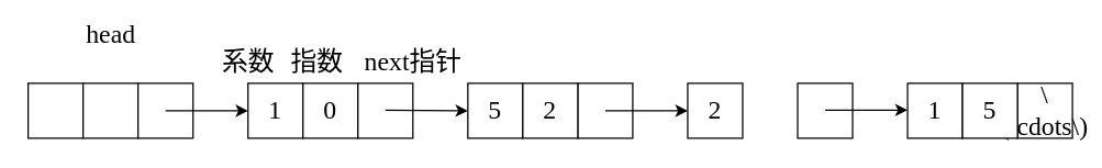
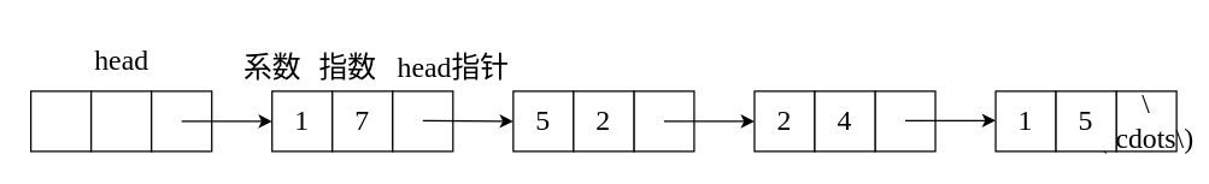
  <mxCell id="0" />
  <mxCell id="1" parent="0" />
  <mxCell id="2" value="" style="rounded=0;whiteSpace=wrap;html=1;fontSize=19;fontFamily=Times New Roman;" parent="1" vertex="1"><mxGeometry x="20" y="60" width="40" height="40" as="geometry" /></mxCell>
  <mxCell id="3" value="" style="rounded=0;whiteSpace=wrap;html=1;fontSize=19;fontFamily=Times New Roman;" parent="1" vertex="1"><mxGeometry x="60" y="60" width="40" height="40" as="geometry" /></mxCell>
  <mxCell id="4" value="" style="rounded=0;whiteSpace=wrap;html=1;fontSize=19;fontFamily=Times New Roman;" parent="1" vertex="1"><mxGeometry x="100" y="60" width="40" height="40" as="geometry" /></mxCell>
  <mxCell id="5" value="1" style="rounded=0;whiteSpace=wrap;html=1;fontSize=19;fontFamily=Times New Roman;" parent="1" vertex="1"><mxGeometry x="180" y="60" width="40" height="40" as="geometry" /></mxCell>
- <mxCell id="6" value="0" style="rounded=0;whiteSpace=wrap;html=1;fontSize=19;fontFamily=Times New Roman;" parent="1" vertex="1"><mxGeometry x="220" y="60" width="40" height="40" as="geometry" /></mxCell>
+ <mxCell id="6" value="7" style="rounded=0;whiteSpace=wrap;html=1;fontSize=19;fontFamily=Times New Roman;" parent="1" vertex="1"><mxGeometry x="220" y="60" width="40" height="40" as="geometry" /></mxCell>
  <mxCell id="7" value="" style="rounded=0;whiteSpace=wrap;html=1;fontSize=19;fontFamily=Times New Roman;" parent="1" vertex="1"><mxGeometry x="260" y="60" width="40" height="40" as="geometry" /></mxCell>
  <mxCell id="8" value="" style="rounded=0;whiteSpace=wrap;html=1;fontSize=19;fontFamily=Times New Roman;" parent="1" vertex="1"><mxGeometry x="420" y="60" width="40" height="40" as="geometry" /></mxCell>
  <mxCell id="9" value="" style="rounded=0;whiteSpace=wrap;html=1;fontSize=19;fontFamily=Times New Roman;" parent="1" vertex="1"><mxGeometry x="580" y="60" width="40" height="40" as="geometry" /></mxCell>
  <mxCell id="10" value="\(\cdots\)" style="rounded=0;whiteSpace=wrap;html=1;fontSize=19;fontFamily=Times New Roman;" parent="1" vertex="1"><mxGeometry x="740" y="60" width="40" height="40" as="geometry" /></mxCell>
  <mxCell id="11" value="5" style="rounded=0;whiteSpace=wrap;html=1;fontSize=19;fontFamily=Times New Roman;" parent="1" vertex="1"><mxGeometry x="340" y="60" width="40" height="40" as="geometry" /></mxCell>
  <mxCell id="12" value="2" style="rounded=0;whiteSpace=wrap;html=1;fontSize=19;fontFamily=Times New Roman;" parent="1" vertex="1"><mxGeometry x="380" y="60" width="40" height="40" as="geometry" /></mxCell>
  <mxCell id="13" value="2" style="rounded=0;whiteSpace=wrap;html=1;fontSize=19;fontFamily=Times New Roman;" parent="1" vertex="1"><mxGeometry x="500" y="60" width="40" height="40" as="geometry" /></mxCell>
+ <mxCell id="14" value="4" style="rounded=0;whiteSpace=wrap;html=1;fontSize=19;fontFamily=Times New Roman;" parent="1" vertex="1"><mxGeometry x="540" y="60" width="40" height="40" as="geometry" /></mxCell>
  <mxCell id="15" value="1" style="rounded=0;whiteSpace=wrap;html=1;fontSize=19;fontFamily=Times New Roman;" parent="1" vertex="1"><mxGeometry x="660" y="60" width="40" height="40" as="geometry" /></mxCell>
  <mxCell id="16" value="5" style="rounded=0;whiteSpace=wrap;html=1;fontSize=19;fontFamily=Times New Roman;" parent="1" vertex="1"><mxGeometry x="700" y="60" width="40" height="40" as="geometry" /></mxCell>
  <mxCell id="17" value="" style="endArrow=classic;html=1;fontSize=19;entryX=0;entryY=0.5;entryDx=0;entryDy=0;fontFamily=Times New Roman;" parent="1" target="5" edge="1"><mxGeometry width="50" height="50" relative="1" as="geometry"><mxPoint x="120" y="80" as="sourcePoint" /><mxPoint x="420" y="70" as="targetPoint" /></mxGeometry></mxCell>
  <mxCell id="18" value="" style="endArrow=classic;html=1;fontSize=19;entryX=0;entryY=0.5;entryDx=0;entryDy=0;fontFamily=Times New Roman;" parent="1" target="11" edge="1"><mxGeometry width="50" height="50" relative="1" as="geometry"><mxPoint x="280" y="79.5" as="sourcePoint" /><mxPoint x="320" y="100" as="targetPoint" /></mxGeometry></mxCell>
  <mxCell id="19" value="" style="endArrow=classic;html=1;fontSize=19;entryX=0;entryY=0.5;entryDx=0;entryDy=0;fontFamily=Times New Roman;" parent="1" target="13" edge="1"><mxGeometry width="50" height="50" relative="1" as="geometry"><mxPoint x="440" y="80" as="sourcePoint" /><mxPoint x="490" y="50" as="targetPoint" /></mxGeometry></mxCell>
  <mxCell id="20" value="" style="endArrow=classic;html=1;fontSize=19;entryX=0;entryY=0.5;entryDx=0;entryDy=0;fontFamily=Times New Roman;" parent="1" edge="1"><mxGeometry width="50" height="50" relative="1" as="geometry"><mxPoint x="600" y="79.5" as="sourcePoint" /><mxPoint x="660" y="79.5" as="targetPoint" /></mxGeometry></mxCell>
- <mxCell id="21" value="head" style="text;html=1;align=center;verticalAlign=middle;resizable=0;points=[];autosize=1;strokeColor=none;fillColor=none;fontSize=19;fontFamily=Times New Roman;" parent="1" vertex="1"><mxGeometry x="50" y="5" width="60" height="40" as="geometry" /></mxCell>
+ <mxCell id="21" value="head" style="text;html=1;align=center;verticalAlign=middle;resizable=0;points=[];autosize=1;strokeColor=none;fillColor=none;fontSize=19;fontFamily=Times New Roman;" parent="1" vertex="1"><mxGeometry x="50" y="20" width="60" height="40" as="geometry" /></mxCell>
  <mxCell id="22" value="系数" style="text;html=1;align=center;verticalAlign=middle;resizable=0;points=[];autosize=1;strokeColor=none;fillColor=none;fontSize=19;fontFamily=SimSun;" parent="1" vertex="1"><mxGeometry x="150" y="25" width="60" height="40" as="geometry" /></mxCell>
  <mxCell id="23" value="指数" style="text;html=1;align=center;verticalAlign=middle;resizable=0;points=[];autosize=1;strokeColor=none;fillColor=none;fontSize=19;fontFamily=SimSun;" parent="1" vertex="1"><mxGeometry x="200" y="25" width="60" height="40" as="geometry" /></mxCell>
- <mxCell id="24" value="next&lt;font face=&quot;SimSun&quot;&gt;指针&lt;/font&gt;" style="text;html=1;align=center;verticalAlign=middle;resizable=0;points=[];autosize=1;strokeColor=none;fillColor=none;fontSize=19;fontFamily=Times New Roman;" parent="1" vertex="1"><mxGeometry x="255" y="25" width="90" height="40" as="geometry" /></mxCell>
+ <mxCell id="24" value="head&lt;font face=&quot;SimSun&quot;&gt;指针&lt;/font&gt;" style="text;html=1;align=center;verticalAlign=middle;resizable=0;points=[];autosize=1;strokeColor=none;fillColor=none;fontSize=19;fontFamily=Times New Roman;" parent="1" vertex="1"><mxGeometry x="255" y="25" width="90" height="40" as="geometry" /></mxCell>
